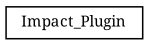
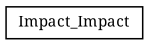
  digraph {
    rankdir=LR
    fontname="Noto Serif"
-   n1 [color=black fillcolor=white fontname="Noto Serif" fontsize=10 height=0.2 label=Impact_Plugin shape=record style=filled width=0.4]
+   n1 [color=black fillcolor=white fontname="Noto Serif" fontsize=10 height=0.2 label=Impact_Impact shape=record style=filled width=0.4]
  }
